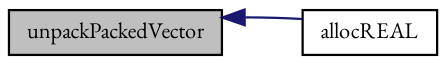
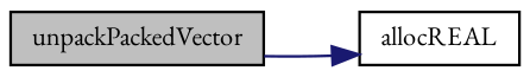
  digraph {
    rankdir=LR
    fontname="EB Garamond"
    node [color=black fontname="EB Garamond" fontsize=10 shape=record style=filled]
    n1 [fillcolor=grey75 fontcolor=black height=0.2 label=unpackPackedVector width=0.4]
    n2 [fillcolor=white height=0.2 label=allocREAL width=0.4]
-   n2 -> n1 [color=midnightblue fontname="EB Garamond" fontsize=10 labelfontname=Helvetica labelfontsize=10 style=solid]
+   n1 -> n2 [color=midnightblue fontname="EB Garamond" fontsize=10 labelfontname=Helvetica labelfontsize=10 style=solid]
  }
